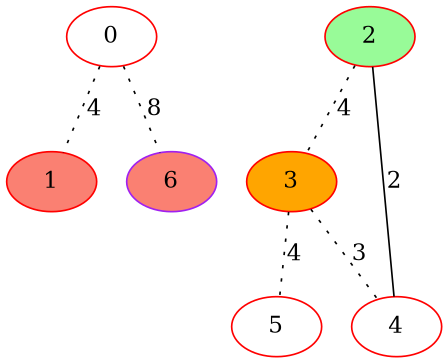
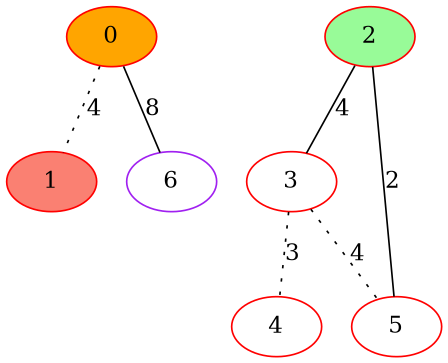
  graph {
    fontname="DejaVu Serif"
    node [color=red fillcolor=salmon fontname="DejaVu Serif" style=filled weight=1]
    edge [fontname="DejaVu Serif" style=dotted]
    1
-   0 [fillcolor=white]
-   6 [color=purple weight=4]
+   0 [fillcolor=orange]
+   6 [color=purple fillcolor=white weight=4]
    2 [fillcolor=palegreen]
-   3 [fillcolor=orange]
+   3 [fillcolor=white]
    5 [fillcolor=white]
    4 [fillcolor=white]
    0 -- 1 [label=4]
-   0 -- 6 [label=8]
-   2 -- 3 [label=4]
-   2 -- 4 [label=2 style=solid]
+   0 -- 6 [label=8 style=solid]
+   2 -- 3 [label=4 style=solid]
+   2 -- 5 [label=2 style=solid]
    3 -- 5 [label=4]
    3 -- 4 [label=3]
  }
